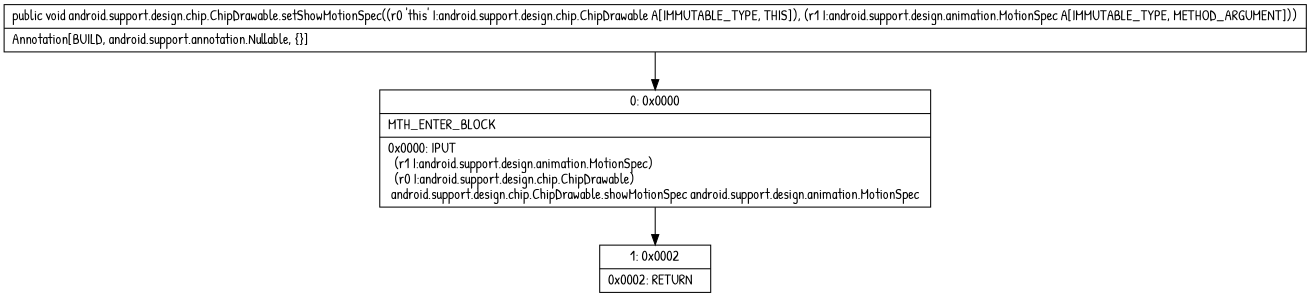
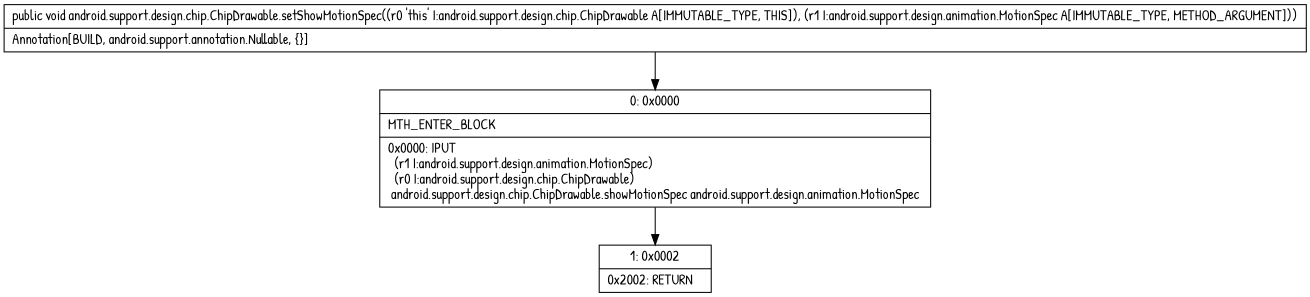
  digraph {
    fontname="Patrick Hand"
    node [shape=record fontname="Patrick Hand"]
    edge [fontname="Patrick Hand"]
    n1 [label="{0\:\ 0x0000|MTH_ENTER_BLOCK\l|0x0000: IPUT  \l  (r1 I:android.support.design.animation.MotionSpec)\l  (r0 I:android.support.design.chip.ChipDrawable)\l android.support.design.chip.ChipDrawable.showMotionSpec android.support.design.animation.MotionSpec \l}"]
-   n2 [label="{1\:\ 0x0002|0x0002: RETURN   \l}"]
+   n2 [label="{1\:\ 0x0002|0x2002: RETURN   \l}"]
    n3 [label="{public void android.support.design.chip.ChipDrawable.setShowMotionSpec((r0 'this' I:android.support.design.chip.ChipDrawable A[IMMUTABLE_TYPE, THIS]), (r1 I:android.support.design.animation.MotionSpec A[IMMUTABLE_TYPE, METHOD_ARGUMENT]))  | Annotation[BUILD, android.support.annotation.Nullable, \{\}]\l}"]
    n1 -> n2
    n3 -> n1
  }
